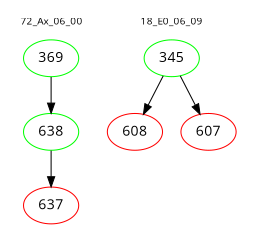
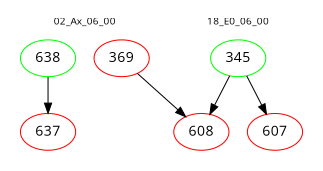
  digraph {
    fontname="Open Sans"
    node [color=green fontname="Open Sans"]
    edge [color=black fontname="Open Sans"]
-   n1 [label=369]
+   n1 [color=red label=369]
    n2 [color=red label=637]
    n3 [label=638]
    n4 [label=345]
    n5 [color=red label=608]
    n6 [color=red label=607]
    subgraph cluster_1 {
      color=white
      fontsize=10
-     label="72_Ax_06_00"
+     label="02_Ax_06_00"
      n1
      n2
      n3
    }
    subgraph cluster_2 {
      color=white
      fontsize=10
-     label="18_E0_06_09"
+     label="18_E0_06_00"
      n4
      n5
      n6
    }
-   n1 -> n3
+   n1 -> n5
    n3 -> n2
    n4 -> n5
    n4 -> n6
  }
